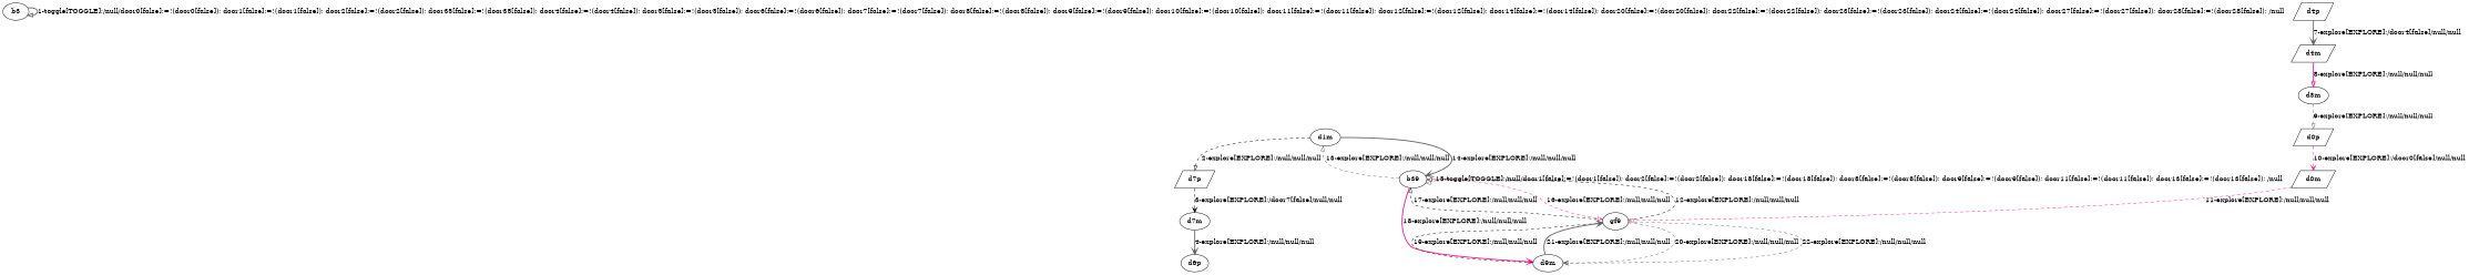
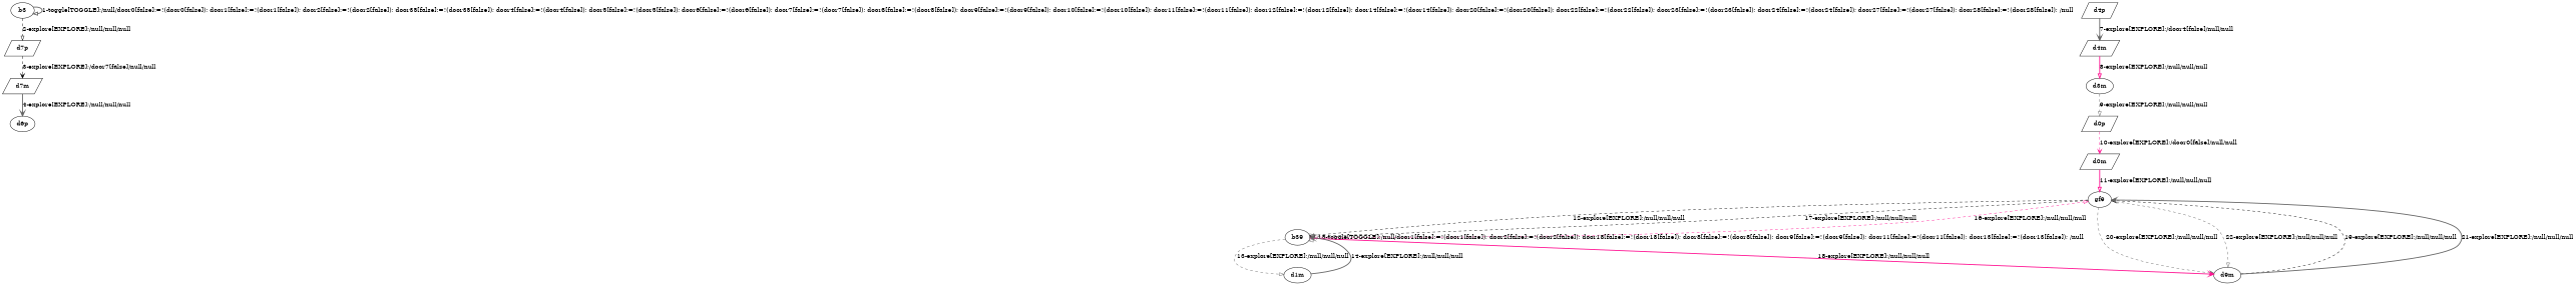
  digraph {
    node [shape=ellipse]
    edge [arrowhead=onormal color=gray40 style=dashed]
    n1 [label=b3]
    d7p [shape=parallelogram]
-   d7m
+   d7m [shape=parallelogram]
    d6p
    d4p [shape=parallelogram]
    d4m [shape=parallelogram]
    d3m
    d0p [shape=parallelogram]
    d0m [shape=parallelogram]
    n10 [label=gf9]
    b39
    n12 [label=d9m]
    d1m
    n1 -> n1 [label="1-toggle[TOGGLE];/null/door0[false]:=!(door0[false]); door1[false]:=!(door1[false]); door2[false]:=!(door2[false]); door35[false]:=!(door35[false]); door4[false]:=!(door4[false]); door5[false]:=!(door5[false]); door6[false]:=!(door6[false]); door7[false]:=!(door7[false]); door8[false]:=!(door8[false]); door9[false]:=!(door9[false]); door10[false]:=!(door10[false]); door11[false]:=!(door11[false]); door12[false]:=!(door12[false]); door14[false]:=!(door14[false]); door20[false]:=!(door20[false]); door22[false]:=!(door22[false]); door23[false]:=!(door23[false]); door24[false]:=!(door24[false]); door27[false]:=!(door27[false]); door28[false]:=!(door28[false]); /null" style=bold]
-   d1m -> d7p [color=black label="2-explore[EXPLORE];/null/null/null"]
+   n1 -> d7p [color=black label="2-explore[EXPLORE];/null/null/null"]
    d7p -> d7m [arrowhead=vee color=black label="3-explore[EXPLORE];/door7[false]/null/null"]
    d7m -> d6p [arrowhead=vee label="4-explore[EXPLORE];/null/null/null" style=bold]
    d4p -> d4m [arrowhead=vee label="7-explore[EXPLORE];/door4[false]/null/null" style=bold]
    d4m -> d3m [color=deeppink label="8-explore[EXPLORE];/null/null/null" style=bold]
    d3m -> d0p [label="9-explore[EXPLORE];/null/null/null"]
    d0p -> d0m [arrowhead=vee color=deeppink label="10-explore[EXPLORE];/door0[false]/null/null"]
-   d0m -> n10 [color=deeppink label="11-explore[EXPLORE];/null/null/null"]
+   d0m -> n10 [color=deeppink label="11-explore[EXPLORE];/null/null/null" style=bold]
    n10 -> b39 [color=black label="12-explore[EXPLORE];/null/null/null"]
    n10 -> b39 [color=black label="17-explore[EXPLORE];/null/null/null"]
    n10 -> n12 [arrowhead=vee label="20-explore[EXPLORE];/null/null/null"]
    n10 -> n12 [label="22-explore[EXPLORE];/null/null/null"]
    b39 -> n10 [color=deeppink label="16-explore[EXPLORE];/null/null/null"]
    b39 -> b39 [label="15-toggle[TOGGLE];/null/door1[false]:=!(door1[false]); door2[false]:=!(door2[false]); door18[false]:=!(door18[false]); door8[false]:=!(door8[false]); door9[false]:=!(door9[false]); door11[false]:=!(door11[false]); door13[false]:=!(door13[false]); /null"]
    b39 -> n12 [arrowhead=vee color=deeppink label="18-explore[EXPLORE];/null/null/null" style=bold]
    b39 -> d1m [label="13-explore[EXPLORE];/null/null/null"]
    n12 -> n10 [arrowhead=vee color=black label="19-explore[EXPLORE];/null/null/null"]
    n12 -> n10 [arrowhead=vee label="21-explore[EXPLORE];/null/null/null" style=bold]
    d1m -> b39 [arrowhead=vee label="14-explore[EXPLORE];/null/null/null" style=bold]
  }
